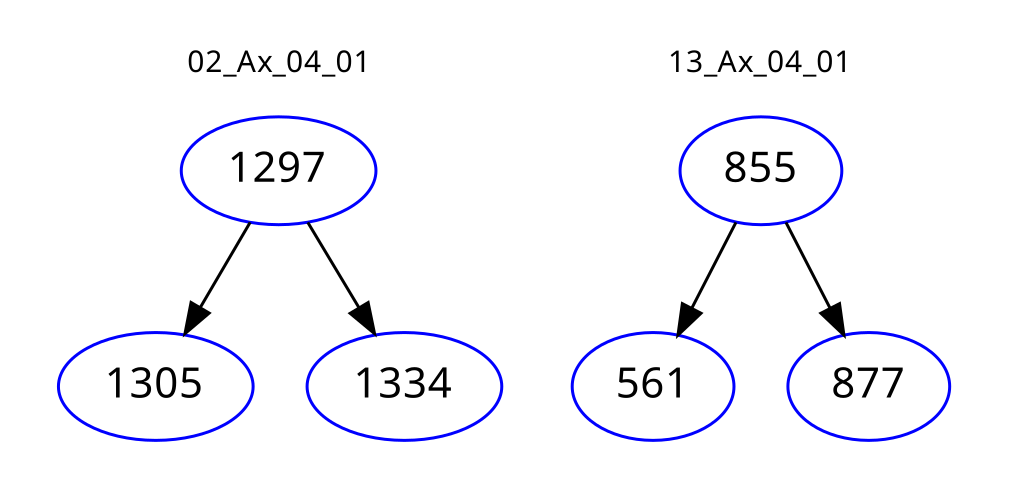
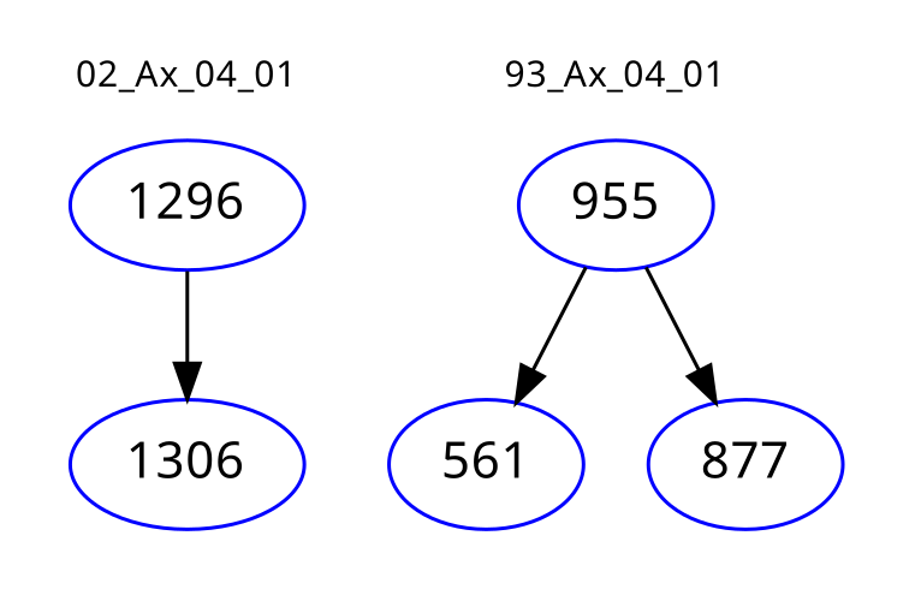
  digraph {
    fontname="Noto Sans"
    node [color=blue fontname="Noto Sans"]
    edge [color=black fontname="Noto Sans"]
-   n1 [label=1297]
-   n2 [label=1305]
-   n3 [label=1334]
-   n4 [label=855]
+   n1 [label=1296]
+   n2 [label=1306]
+   n4 [label=955]
    n5 [label=561]
    n6 [label=877]
    subgraph cluster_1 {
      color=white
      fontsize=10
      label="02_Ax_04_01"
      n1
      n2
-     n3
    }
    subgraph cluster_2 {
      color=white
      fontsize=10
-     label="13_Ax_04_01"
+     label="93_Ax_04_01"
      n4
      n5
      n6
    }
    n1 -> n2
-   n1 -> n3
    n4 -> n5
    n4 -> n6
  }
